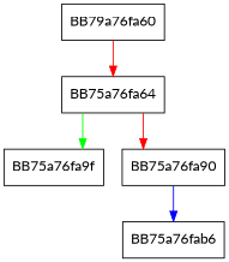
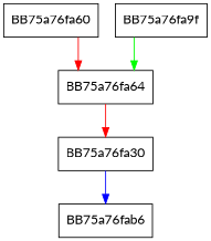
  digraph {
    fontname=Lato
    splines=ortho
    node [fontname=Lato shape=box]
    edge [color=red fontname=Lato]
    n1 [label=BB75a76fa64]
-   BB75a76fa60 [label=BB79a76fa60]
+   BB75a76fa60
    BB75a76fa9f
-   BB75a76fa90
+   BB75a76fa90 [label=BB75a76fa30]
    n5 [label=BB75a76fab6]
-   n1 -> BB75a76fa9f [color=green]
+   BB75a76fa9f -> n1 [color=green]
    n1 -> BB75a76fa90
    BB75a76fa60 -> n1
    BB75a76fa90 -> n5 [color=blue]
  }
